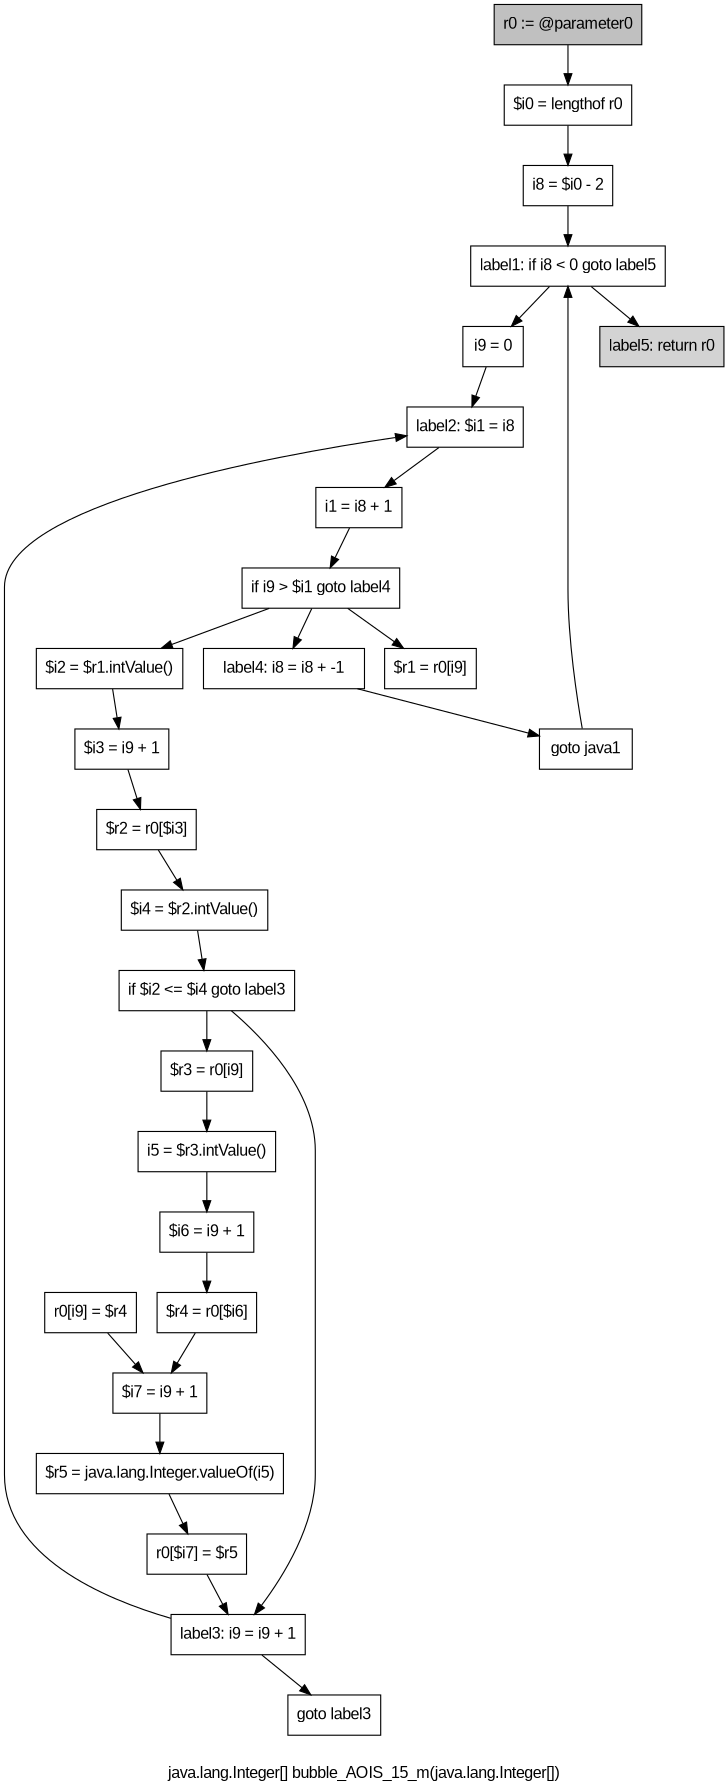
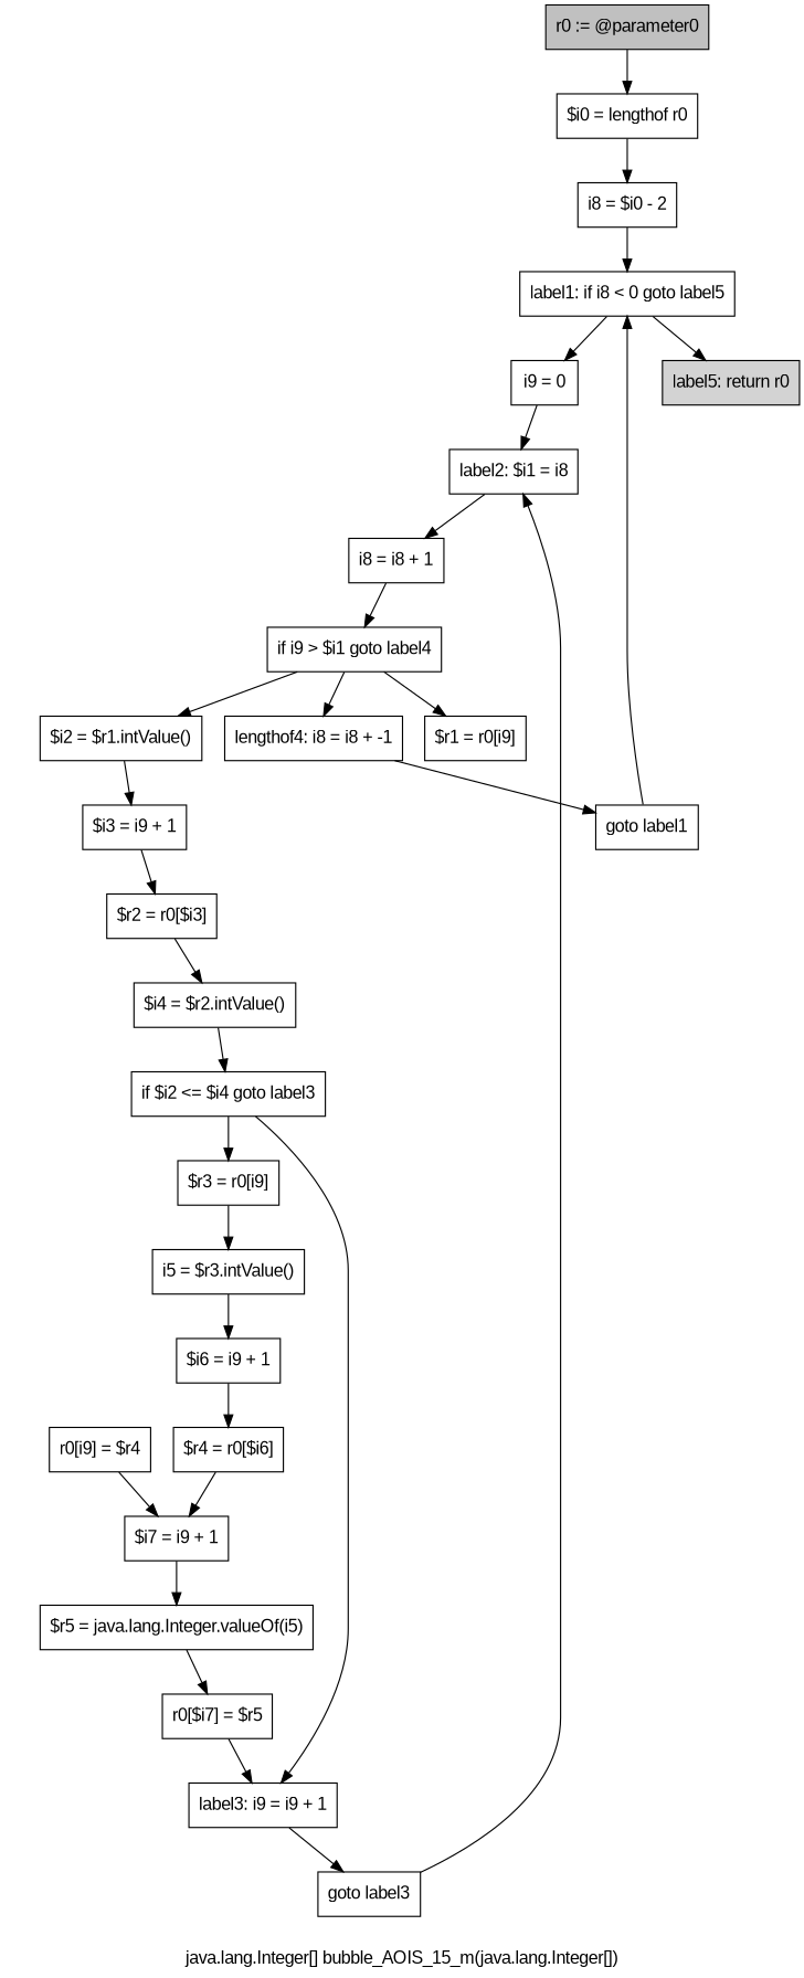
  digraph {
    fontname="Liberation Sans"
    label="java.lang.Integer[] bubble_AOIS_15_m(java.lang.Integer[])"
    node [fontname="Liberation Sans" shape=box]
    edge [fontname="Liberation Sans"]
    n1 [fillcolor=gray label="r0 := @parameter0" style=filled]
    n2 [label="$i0 = lengthof r0"]
    n3 [label="i8 = $i0 - 2"]
    n4 [label="label1: if i8 < 0 goto label5"]
    n5 [label="i9 = 0"]
    n6 [fillcolor=lightgray label="label5: return r0" style=filled]
    n7 [label="label2: $i1 = i8"]
-   n8 [label="i1 = i8 + 1"]
+   n8 [label="i8 = i8 + 1"]
    n9 [label="if i9 > $i1 goto label4"]
    n10 [label="$r1 = r0[i9]"]
-   n11 [label="label4: i8 = i8 + -1"]
+   n11 [label="lengthof4: i8 = i8 + -1"]
    n12 [label="$i2 = $r1.intValue()"]
-   n13 [label="goto java1"]
+   n13 [label="goto label1"]
    n14 [label="$i3 = i9 + 1"]
    n15 [label="$r2 = r0[$i3]"]
    n16 [label="$i4 = $r2.intValue()"]
    n17 [label="if $i2 <= $i4 goto label3"]
    n18 [label="$r3 = r0[i9]"]
    n19 [label="label3: i9 = i9 + 1"]
    n20 [label="i5 = $r3.intValue()"]
    n21 [label="goto label3"]
    n22 [label="$i6 = i9 + 1"]
    n23 [label="$r4 = r0[$i6]"]
    n24 [label="$i7 = i9 + 1"]
    n25 [label="r0[i9] = $r4"]
    n26 [label="$r5 = java.lang.Integer.valueOf(i5)"]
    n27 [label="r0[$i7] = $r5"]
    n1 -> n2
    n2 -> n3
    n3 -> n4
    n4 -> n5
    n4 -> n6
    n5 -> n7
    n7 -> n8
    n8 -> n9
    n9 -> n10
    n9 -> n11
    n9 -> n12
    n11 -> n13
    n12 -> n14
    n13 -> n4
    n14 -> n15
    n15 -> n16
    n16 -> n17
    n17 -> n18
    n17 -> n19
    n18 -> n20
    n19 -> n21
    n20 -> n22
-   n19 -> n7
+   n21 -> n7
    n22 -> n23
    n23 -> n24
    n24 -> n26
    n25 -> n24
    n26 -> n27
    n27 -> n19
  }
